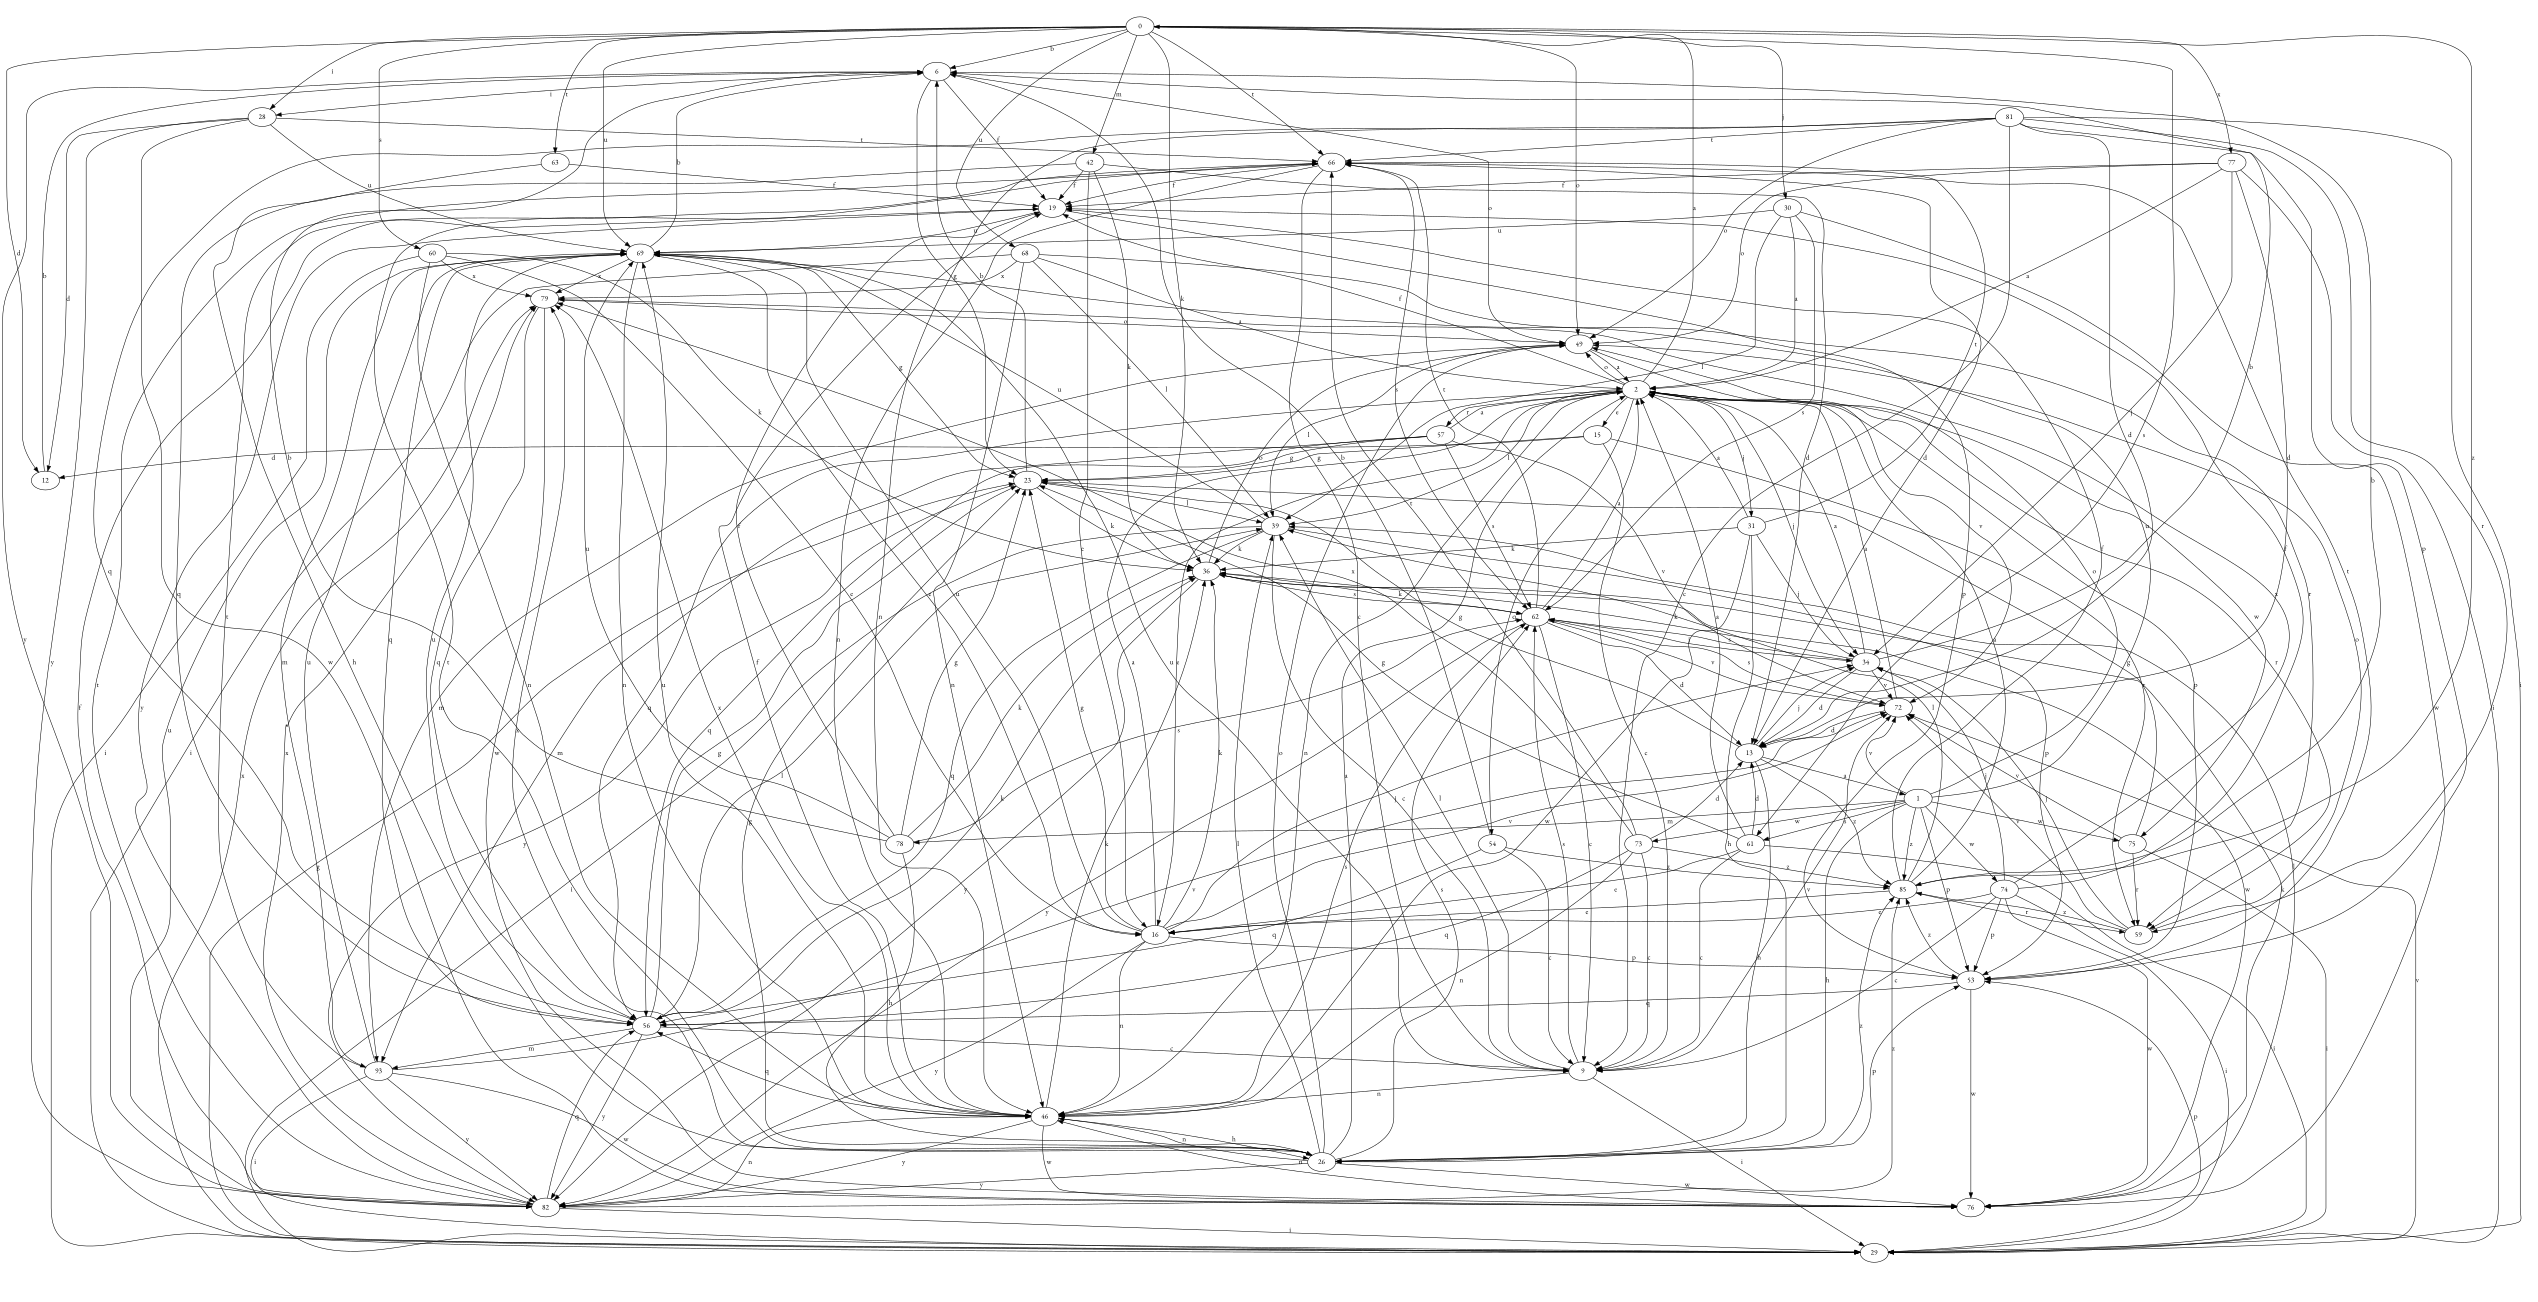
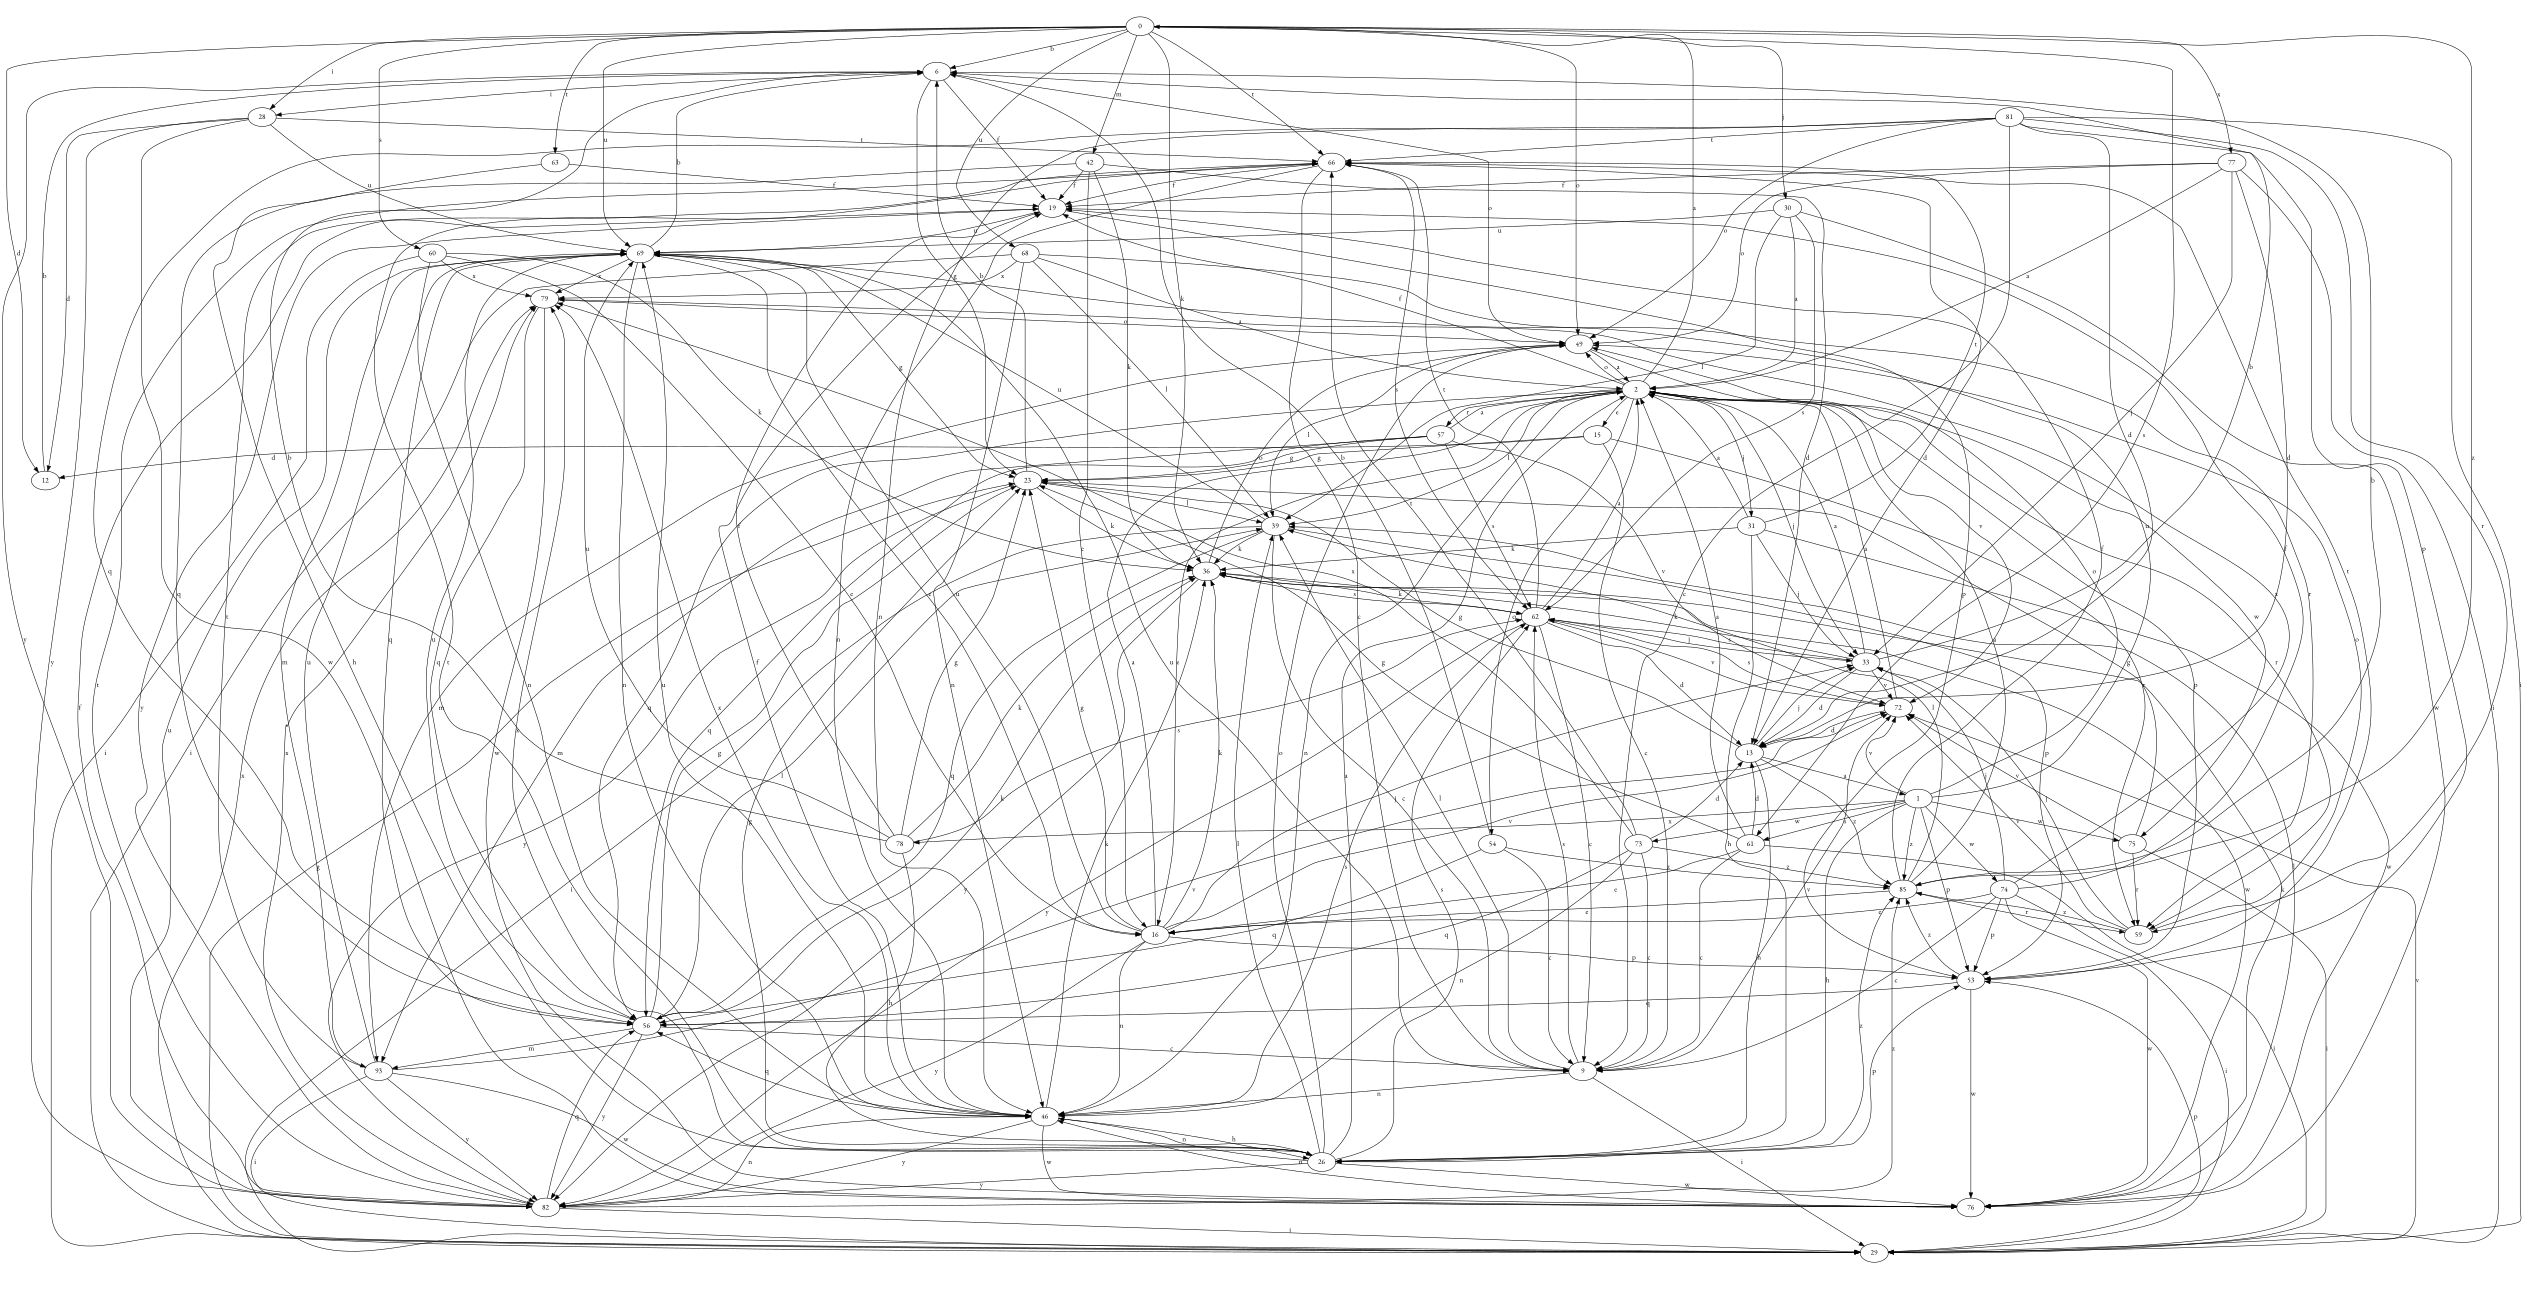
  strict digraph {
    fontname="EB Garamond"
    node [fontname="EB Garamond"]
    edge [fontname="EB Garamond"]
    0
    6
    12
    28
    30
    36
    42
    49
    60
    61
    63
    66
    68
    69
    77
    85
    19
    23
    82
    76
    2
    39
    62
    16
    56
    13
    72
    n28 [label=93]
    46
    29
    79
    9
    26
    59
-   33 [label=34]
+   33
    1
    53
    73
    74
    75
    78
    15
    31
    54
    57
    81
    0 -> 6 [label=b]
    0 -> 12 [label=d]
    0 -> 28 [label=i]
    0 -> 30 [label=j]
    0 -> 36 [label=k]
    0 -> 42 [label=m]
    0 -> 49 [label=o]
    0 -> 60 [label=s]
    0 -> 61 [label=s]
    0 -> 63 [label=t]
    0 -> 66 [label=t]
    0 -> 68 [label=u]
    0 -> 69 [label=u]
    0 -> 77 [label=x]
    0 -> 85 [label=z]
    6 -> 28 [label=i]
    6 -> 49 [label=o]
    6 -> 19 [label=f]
    6 -> 23 [label=g]
    6 -> 82 [label=y]
    12 -> 6 [label=b]
    28 -> 12 [label=d]
    28 -> 66 [label=t]
    28 -> 69 [label=u]
    28 -> 82 [label=y]
    28 -> 76 [label=w]
    30 -> 69 [label=u]
    30 -> 76 [label=w]
    30 -> 2 [label=a]
    30 -> 39 [label=l]
    30 -> 62 [label=s]
    36 -> 49 [label=o]
    36 -> 82 [label=y]
    36 -> 76 [label=w]
    36 -> 62 [label=s]
    42 -> 36 [label=k]
    42 -> 19 [label=f]
    42 -> 16 [label=e]
    42 -> 56 [label=q]
    42 -> 13 [label=d]
    49 -> 2 [label=a]
    49 -> 39 [label=l]
    49 -> 72 [label=v]
    49 -> n28 [label=m]
    60 -> 36 [label=k]
    60 -> 16 [label=e]
    60 -> 46 [label=n]
    60 -> 29 [label=i]
    60 -> 79 [label=x]
    61 -> 23 [label=g]
    61 -> 2 [label=a]
    61 -> 16 [label=e]
    61 -> 13 [label=d]
    61 -> 29 [label=i]
    61 -> 9 [label=c]
    63 -> 19 [label=f]
    63 -> 26 [label=h]
    66 -> 19 [label=f]
    66 -> 62 [label=s]
    66 -> 13 [label=d]
    66 -> 46 [label=n]
    66 -> 9 [label=c]
    68 -> 2 [label=a]
    68 -> 39 [label=l]
    68 -> 46 [label=n]
    68 -> 29 [label=i]
    68 -> 79 [label=x]
    68 -> 59 [label=r]
    69 -> 6 [label=b]
    69 -> 23 [label=g]
    69 -> 16 [label=e]
    69 -> 56 [label=q]
    69 -> n28 [label=m]
    69 -> 46 [label=n]
    69 -> 79 [label=x]
    77 -> 49 [label=o]
    77 -> 19 [label=f]
    77 -> 2 [label=a]
    77 -> 13 [label=d]
    77 -> 29 [label=i]
    77 -> 33 [label=j]
    85 -> 6 [label=b]
    85 -> 19 [label=f]
    85 -> 2 [label=a]
    85 -> 39 [label=l]
    85 -> 16 [label=e]
    85 -> 59 [label=r]
    19 -> 69 [label=u]
    19 -> 82 [label=y]
    19 -> 53 [label=p]
    23 -> 6 [label=b]
    23 -> 36 [label=k]
    23 -> 82 [label=y]
    23 -> 39 [label=l]
    82 -> 66 [label=t]
    82 -> 69 [label=u]
    82 -> 85 [label=z]
    82 -> 19 [label=f]
    82 -> 56 [label=q]
    82 -> 46 [label=n]
    82 -> 29 [label=i]
    82 -> 79 [label=x]
    76 -> 36 [label=k]
    76 -> 39 [label=l]
    76 -> 46 [label=n]
    2 -> 0 [label=a]
    2 -> 49 [label=o]
    2 -> 19 [label=f]
    2 -> 39 [label=l]
    2 -> 16 [label=e]
    2 -> 56 [label=q]
    2 -> 46 [label=n]
    2 -> 59 [label=r]
    2 -> 33 [label=j]
    2 -> 53 [label=p]
    2 -> 75 [label=w]
    2 -> 15 [label=e]
    2 -> 31 [label=j]
    2 -> 54 [label=q]
    2 -> 57 [label=r]
    39 -> 36 [label=k]
    39 -> 69 [label=u]
    39 -> 56 [label=q]
    39 -> 29 [label=i]
    39 -> 9 [label=c]
    39 -> 53 [label=p]
    62 -> 36 [label=k]
    62 -> 66 [label=t]
    62 -> 82 [label=y]
    62 -> 2 [label=a]
    62 -> 13 [label=d]
    62 -> 72 [label=v]
    62 -> 9 [label=c]
    62 -> 33 [label=j]
    16 -> 36 [label=k]
    16 -> 69 [label=u]
    16 -> 23 [label=g]
    16 -> 82 [label=y]
    16 -> 2 [label=a]
    16 -> 72 [label=v]
    16 -> 46 [label=n]
    16 -> 33 [label=j]
    16 -> 53 [label=p]
    56 -> 36 [label=k]
    56 -> 69 [label=u]
    56 -> 23 [label=g]
    56 -> 82 [label=y]
    56 -> 39 [label=l]
    56 -> n28 [label=m]
    56 -> 9 [label=c]
    13 -> 85 [label=z]
    13 -> 23 [label=g]
    13 -> 26 [label=h]
    13 -> 33 [label=j]
    13 -> 1 [label=a]
    72 -> 2 [label=a]
    72 -> 62 [label=s]
    72 -> 13 [label=d]
    n28 -> 66 [label=t]
    n28 -> 69 [label=u]
    n28 -> 82 [label=y]
    n28 -> 76 [label=w]
    n28 -> 72 [label=v]
    n28 -> 29 [label=i]
    46 -> 36 [label=k]
    46 -> 69 [label=u]
    46 -> 19 [label=f]
    46 -> 82 [label=y]
    46 -> 76 [label=w]
    46 -> 62 [label=s]
    46 -> 56 [label=q]
    46 -> 79 [label=x]
    46 -> 26 [label=h]
    29 -> 23 [label=g]
    29 -> 72 [label=v]
    29 -> 79 [label=x]
    29 -> 53 [label=p]
    79 -> 49 [label=o]
    79 -> 76 [label=w]
    79 -> 56 [label=q]
    9 -> 69 [label=u]
    9 -> 39 [label=l]
    9 -> 62 [label=s]
    9 -> 72 [label=v]
    9 -> 46 [label=n]
    9 -> 29 [label=i]
    26 -> 49 [label=o]
    26 -> 66 [label=t]
    26 -> 85 [label=z]
    26 -> 23 [label=g]
    26 -> 82 [label=y]
    26 -> 76 [label=w]
    26 -> 2 [label=a]
    26 -> 39 [label=l]
    26 -> 62 [label=s]
    26 -> 46 [label=n]
    26 -> 79 [label=x]
    26 -> 53 [label=p]
    59 -> 49 [label=o]
    59 -> 85 [label=z]
    59 -> 72 [label=v]
    59 -> 33 [label=j]
    33 -> 6 [label=b]
    33 -> 36 [label=k]
    33 -> 2 [label=a]
    33 -> 62 [label=s]
    33 -> 13 [label=d]
    33 -> 72 [label=v]
    1 -> 49 [label=o]
    1 -> 61 [label=s]
    1 -> 69 [label=u]
    1 -> 85 [label=z]
    1 -> 72 [label=v]
    1 -> 26 [label=h]
    1 -> 53 [label=p]
    1 -> 73 [label=w]
    1 -> 74 [label=w]
    1 -> 75 [label=w]
-   1 -> 78 [label=m]
+   1 -> 78 [label=x]
    53 -> 66 [label=t]
    53 -> 85 [label=z]
    53 -> 76 [label=w]
    53 -> 56 [label=q]
    73 -> 66 [label=t]
    73 -> 85 [label=z]
    73 -> 56 [label=q]
    73 -> 13 [label=d]
    73 -> 46 [label=n]
    73 -> 79 [label=x]
    73 -> 9 [label=c]
    74 -> 19 [label=f]
    74 -> 76 [label=w]
    74 -> 16 [label=e]
    74 -> 29 [label=i]
    74 -> 79 [label=x]
    74 -> 9 [label=c]
    74 -> 33 [label=j]
    74 -> 53 [label=p]
    75 -> 23 [label=g]
    75 -> 72 [label=v]
    75 -> 29 [label=i]
    75 -> 59 [label=r]
    78 -> 6 [label=b]
    78 -> 36 [label=k]
    78 -> 69 [label=u]
    78 -> 19 [label=f]
    78 -> 23 [label=g]
    78 -> 62 [label=s]
    78 -> 26 [label=h]
    15 -> 12 [label=d]
    15 -> 23 [label=g]
    15 -> 9 [label=c]
    15 -> 59 [label=r]
    31 -> 36 [label=k]
    31 -> 66 [label=t]
-   31 -> 46 [label=w]
+   31 -> 76 [label=w]
    31 -> 2 [label=a]
    31 -> 26 [label=h]
    31 -> 33 [label=j]
    54 -> 6 [label=b]
    54 -> 85 [label=z]
    54 -> 56 [label=q]
    54 -> 9 [label=c]
    57 -> 23 [label=g]
    57 -> 2 [label=a]
    57 -> 62 [label=s]
    57 -> 56 [label=q]
    57 -> 72 [label=v]
    57 -> n28 [label=m]
    81 -> 49 [label=o]
    81 -> 66 [label=t]
    81 -> 56 [label=q]
    81 -> 13 [label=d]
    81 -> 46 [label=n]
    81 -> 29 [label=i]
    81 -> 9 [label=c]
    81 -> 59 [label=r]
    81 -> 53 [label=p]
  }
